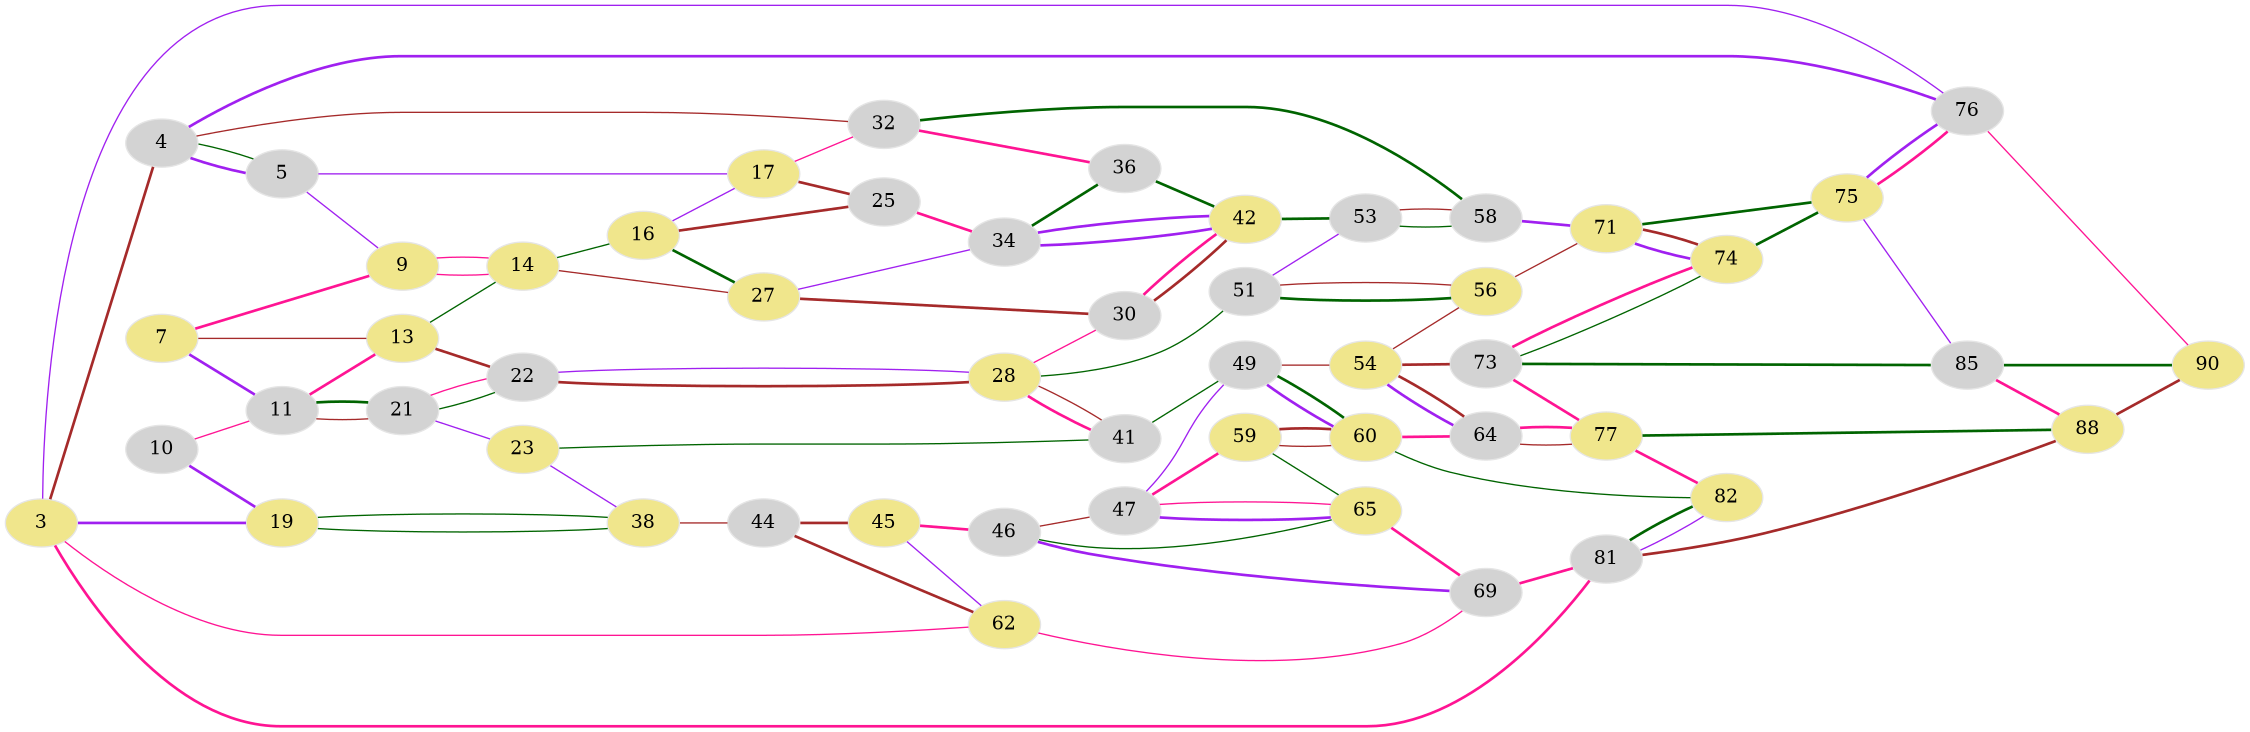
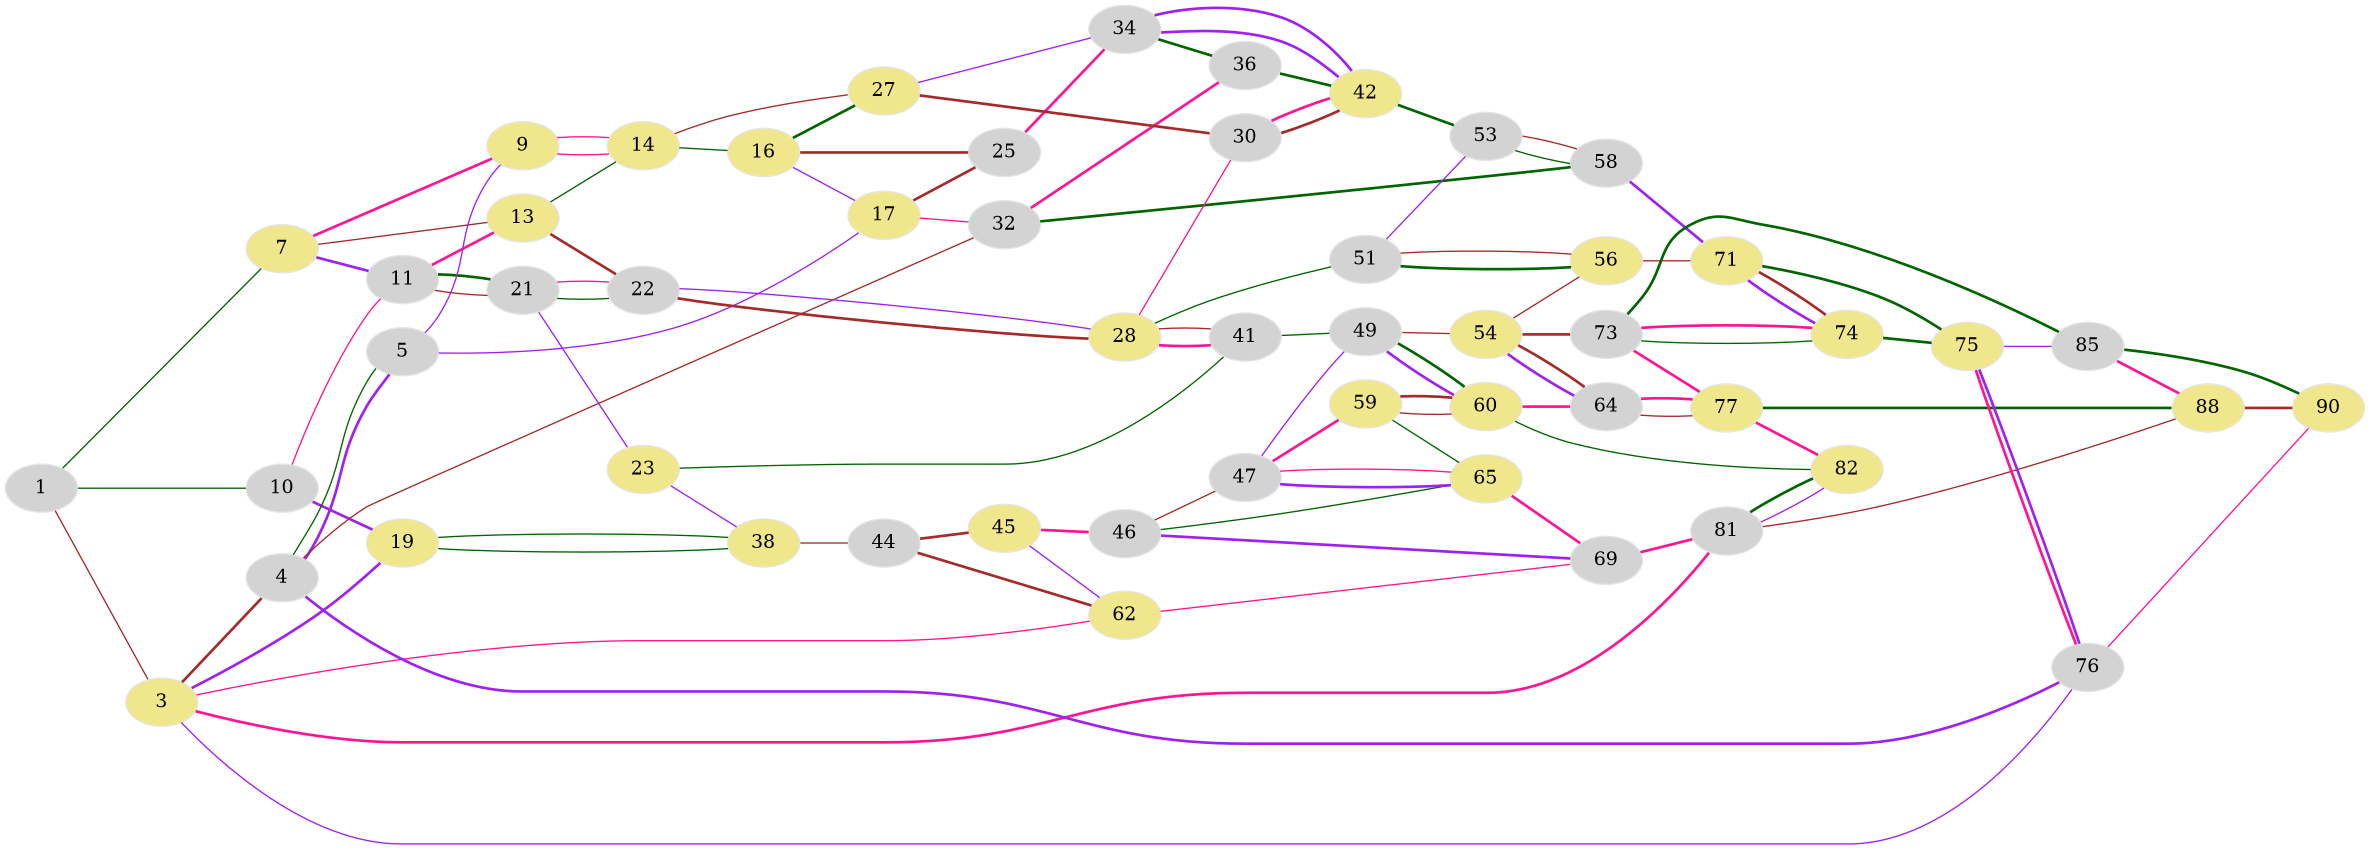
  graph {
    rankdir=LR
    node [color=gray90 fillcolor=khaki style=filled]
    edge [color=brown style=bold]
+   1 [fillcolor=lightgrey super="+2"]
    3 [super="+61"]
    7 [super="+8"]
    10 [fillcolor=lightgrey]
    4 [fillcolor=lightgrey super="+33"]
    19 [super="+20"]
    62 [super="+67"]
    76 [fillcolor=lightgrey super="+80"]
    81 [fillcolor=lightgrey super="+84"]
    9
    11 [fillcolor=lightgrey super="+12"]
    13 [super="+18"]
    5 [fillcolor=lightgrey super="+6"]
    32 [fillcolor=lightgrey super="+37"]
    38 [super="+39"]
    69 [fillcolor=lightgrey super="+79"]
    90
    82
    88 [super="+89"]
    17 [super="+26"]
    36 [fillcolor=lightgrey]
    58 [fillcolor=lightgrey]
    14 [super="+15"]
    25 [fillcolor=lightgrey]
    21 [fillcolor=lightgrey]
    22 [fillcolor=lightgrey]
    16 [super="+24"]
    27 [super="+31"]
    23 [super="+40"]
    28 [super="+29"]
    34 [fillcolor=lightgrey super="+35"]
    30 [fillcolor=lightgrey]
    41 [fillcolor=lightgrey]
    44 [fillcolor=lightgrey super="+57"]
    51 [fillcolor=lightgrey super="+52"]
    49 [fillcolor=lightgrey super="+50"]
    42 [super="+43"]
    53 [fillcolor=lightgrey]
    56 [super="+70"]
    71 [super="+72"]
    45
    54 [super="+55"]
    60 [super="+63"]
    46 [fillcolor=lightgrey super="+68"]
    47 [fillcolor=lightgrey super="+48"]
    65 [super="+66"]
    59
    64 [fillcolor=lightgrey]
    73 [fillcolor=lightgrey super="+78"]
    77 [super="+83"]
    74
    85 [fillcolor=lightgrey super="+86"]
    75 [super="+87"]
+   1 -- 3 [style=solid]
+   1 -- 7 [color=darkgreen style=solid]
+   1 -- 10 [color=darkgreen style=solid]
    3 -- 4
    3 -- 19 [color=purple]
    3 -- 62 [color=deeppink style=solid]
    3 -- 76 [color=purple style=solid]
    3 -- 81 [color=deeppink]
    7 -- 9 [color=deeppink]
    7 -- 11 [color=purple]
    7 -- 13 [style=solid]
    10 -- 19 [color=purple]
    10 -- 11 [color=deeppink style=solid]
    4 -- 76 [color=purple weight=2]
    4 -- 5 [color=purple]
    4 -- 5 [color=darkgreen style=solid]
    4 -- 32 [style=solid]
    19 -- 38 [color=darkgreen style=solid]
    19 -- 38 [color=darkgreen style=solid]
    62 -- 69 [color=deeppink style=solid]
    76 -- 90 [color=deeppink style=solid]
    81 -- 82 [color=purple style=solid]
    81 -- 82 [color=darkgreen]
-   81 -- 88
+   81 -- 88 [style=solid]
    9 -- 14 [color=deeppink style=solid]
    9 -- 14 [color=deeppink style=solid]
    11 -- 13 [color=deeppink]
    11 -- 21 [style=solid]
    11 -- 21 [color=darkgreen]
    13 -- 14 [color=darkgreen style=solid]
    13 -- 22
    5 -- 9 [color=purple style=solid]
    5 -- 17 [color=purple style=solid]
    32 -- 36 [color=deeppink]
    32 -- 58 [color=darkgreen]
    38 -- 44 [style=solid weight=2]
    69 -- 81 [color=deeppink]
    88 -- 90
    17 -- 32 [color=deeppink style=solid]
    17 -- 25
    36 -- 42 [color=darkgreen]
    58 -- 71 [color=purple]
    14 -- 16 [color=darkgreen style=solid]
    14 -- 27 [style=solid]
    25 -- 34 [color=deeppink]
    21 -- 22 [color=darkgreen style=solid]
    21 -- 22 [color=deeppink style=solid]
    21 -- 23 [color=purple style=solid]
    22 -- 28
    22 -- 28 [color=purple style=solid]
    16 -- 17 [color=purple style=solid]
    16 -- 25
    16 -- 27 [color=darkgreen]
    27 -- 34 [color=purple style=solid]
    27 -- 30
    23 -- 38 [color=purple style=solid]
    23 -- 41 [color=darkgreen style=solid]
    28 -- 30 [color=deeppink style=solid]
    28 -- 41 [color=deeppink]
    28 -- 41 [style=solid]
    28 -- 51 [color=darkgreen style=solid]
    34 -- 36 [color=darkgreen]
    34 -- 42 [color=purple]
    34 -- 42 [color=purple]
    30 -- 42
    30 -- 42 [color=deeppink]
    41 -- 49 [color=darkgreen style=solid]
    44 -- 62
    44 -- 45
    51 -- 53 [color=purple style=solid]
    51 -- 56 [color=darkgreen weight=2]
    51 -- 56 [style=solid]
    49 -- 54 [style=solid]
    49 -- 60 [color=purple]
    49 -- 60 [color=darkgreen]
    42 -- 53 [color=darkgreen]
    53 -- 58 [color=darkgreen style=solid]
    53 -- 58 [style=solid]
    56 -- 71 [style=solid]
    71 -- 74 [color=purple]
    71 -- 74
    71 -- 75 [color=darkgreen]
    45 -- 62 [color=purple style=solid]
    45 -- 46 [color=deeppink]
    54 -- 56 [style=solid]
    54 -- 64 [color=purple]
    54 -- 64
    54 -- 73
    60 -- 82 [color=darkgreen style=solid]
    60 -- 64 [color=deeppink]
    46 -- 69 [color=purple]
    46 -- 47 [style=solid]
    46 -- 65 [color=darkgreen style=solid]
    47 -- 49 [color=purple style=solid]
    47 -- 65 [color=purple]
    47 -- 65 [color=deeppink style=solid]
    47 -- 59 [color=deeppink]
    65 -- 69 [color=deeppink]
    59 -- 60 [style=solid]
    59 -- 60
    59 -- 65 [color=darkgreen style=solid]
    64 -- 77 [style=solid]
    64 -- 77 [color=deeppink]
    73 -- 77 [color=deeppink]
    73 -- 74 [color=darkgreen style=solid]
    73 -- 74 [color=deeppink]
    73 -- 85 [color=darkgreen]
    77 -- 82 [color=deeppink]
    77 -- 88 [color=darkgreen]
    74 -- 75 [color=darkgreen]
    85 -- 90 [color=darkgreen]
    85 -- 88 [color=deeppink]
    75 -- 76 [color=deeppink]
    75 -- 76 [color=purple]
    75 -- 85 [color=purple style=solid]
  }
